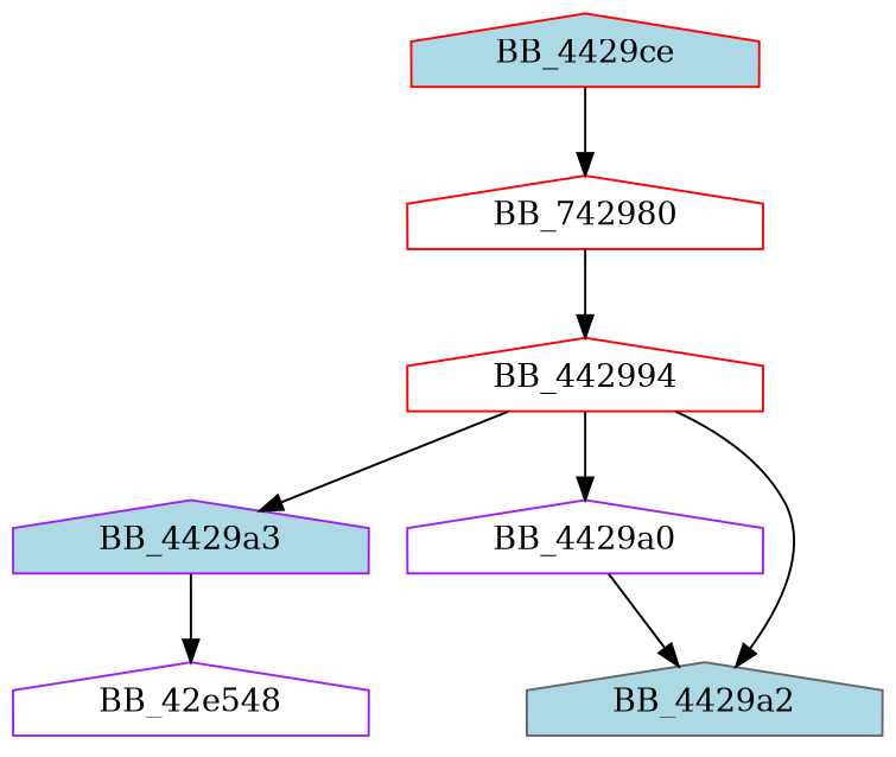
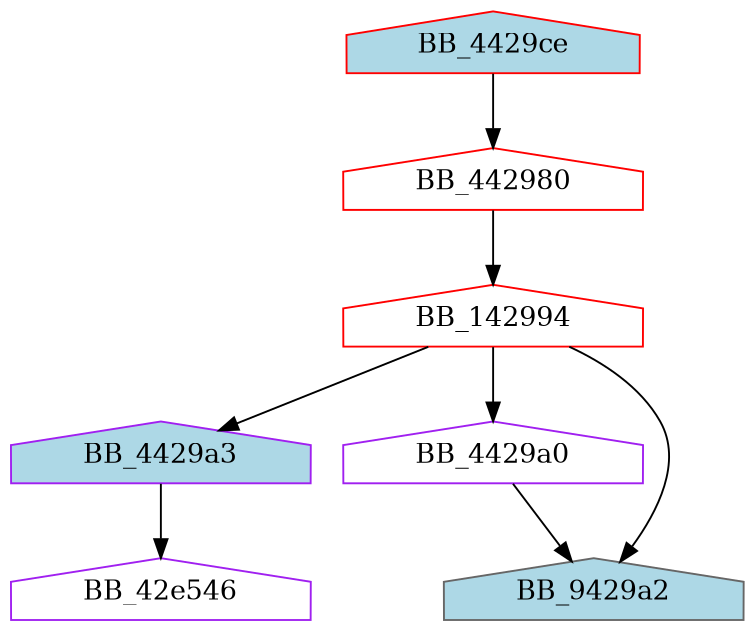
  digraph {
    node [color=red fillcolor=white shape=house style=filled]
-   BB_442980 [label=BB_742980]
-   BB_442994
+   BB_442980
+   BB_442994 [label=BB_142994]
    BB_4429a3 [color=purple fillcolor=lightblue]
    BB_4429a0 [color=purple]
-   BB_4429a2 [color=gray40 fillcolor=lightblue]
-   BB_42e546 [color=purple label=BB_42e548]
+   BB_4429a2 [color=gray40 fillcolor=lightblue label=BB_9429a2]
+   BB_42e546 [color=purple]
    BB_4429ce [fillcolor=lightblue]
    BB_442980 -> BB_442994
    BB_442994 -> BB_4429a3
    BB_442994 -> BB_4429a0
    BB_442994 -> BB_4429a2
    BB_4429a3 -> BB_42e546
    BB_4429a0 -> BB_4429a2
    BB_4429ce -> BB_442980
  }
